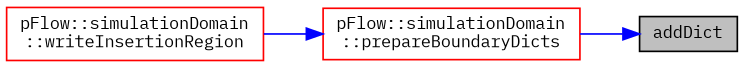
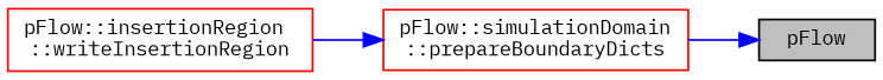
  digraph {
    fontname="IBM Plex Mono"
    rankdir=RL
    node [color=red fillcolor=white fontname="IBM Plex Mono" fontsize=10 shape=record style=filled]
    edge [color=blue dir=back fontname="IBM Plex Mono" fontsize=10 labelfontname=Helvetica labelfontsize=10 style=solid]
-   n1 [color=black fillcolor=grey75 fontcolor=black height=0.2 label=addDict width=0.4]
+   n1 [color=black fillcolor=grey75 fontcolor=black height=0.2 label=pFlow width=0.4]
    n2 [height=0.2 label="pFlow::simulationDomain\l::prepareBoundaryDicts" width=0.4]
-   n3 [height=0.2 label="pFlow::simulationDomain\l::writeInsertionRegion" width=0.4]
+   n3 [height=0.2 label="pFlow::insertionRegion\l::writeInsertionRegion" width=0.4]
    n1 -> n2
    n2 -> n3
  }
